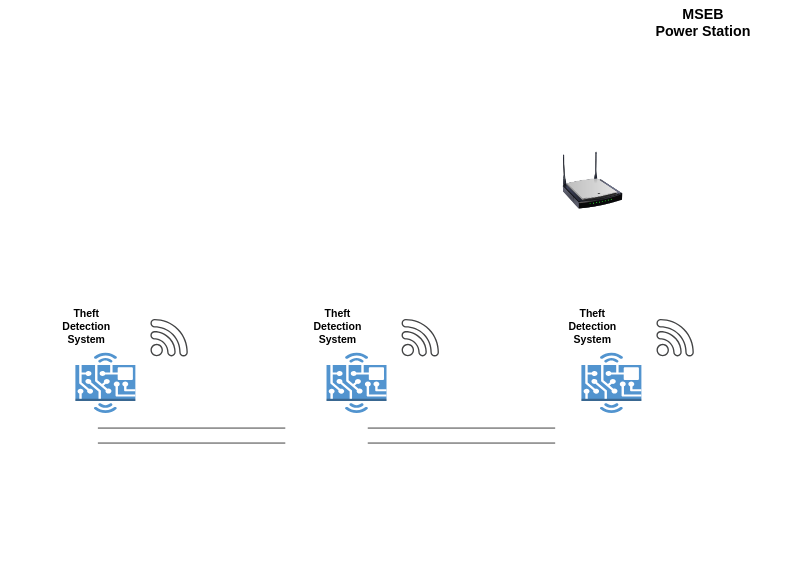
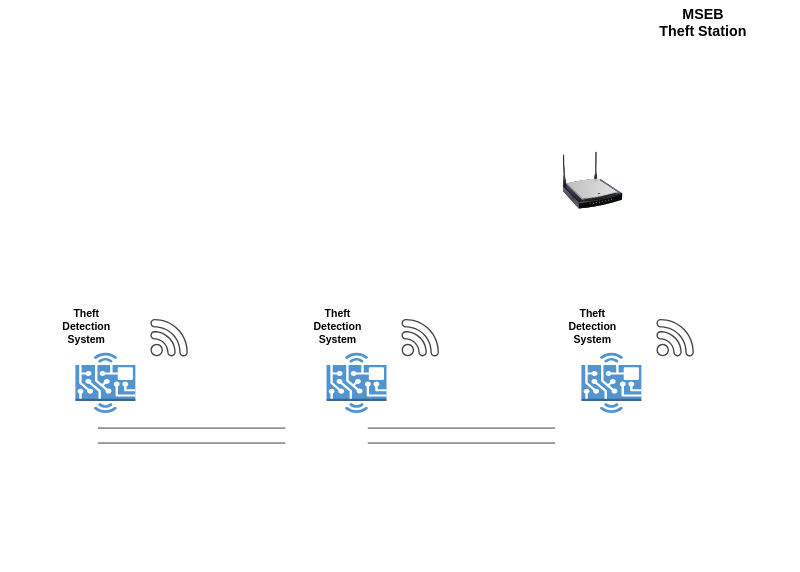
  <mxCell id="0" />
  <mxCell id="1" parent="0" />
  <mxCell id="2" value="" style="shape=image;html=1;verticalAlign=top;verticalLabelPosition=bottom;labelBackgroundColor=#ffffff;imageAspect=0;aspect=fixed;image=https://cdn1.iconfinder.com/data/icons/provincial-electricity-authority-2/64/pole_electric_pole_pole_dance_electronics_electricity-128.png" vertex="1" parent="1"><mxGeometry x="20" y="550.5" width="190" height="190" as="geometry" /></mxCell>
  <mxCell id="3" value="" style="shape=image;html=1;verticalAlign=top;verticalLabelPosition=bottom;labelBackgroundColor=#ffffff;imageAspect=0;aspect=fixed;image=https://cdn1.iconfinder.com/data/icons/provincial-electricity-authority-2/64/pole_electric_pole_pole_dance_electronics_electricity-128.png" vertex="1" parent="1"><mxGeometry x="360" y="550.5" width="180" height="180" as="geometry" /></mxCell>
  <mxCell id="4" value="" style="endArrow=none;html=1;" edge="1" parent="1"><mxGeometry width="50" height="50" relative="1" as="geometry"><mxPoint x="130" y="570.5" as="sourcePoint" /><mxPoint x="380" y="570.5" as="targetPoint" /></mxGeometry></mxCell>
  <mxCell id="5" value="" style="endArrow=none;html=1;" edge="1" parent="1"><mxGeometry width="50" height="50" relative="1" as="geometry"><mxPoint x="130" y="590.5" as="sourcePoint" /><mxPoint x="380" y="590.5" as="targetPoint" /></mxGeometry></mxCell>
  <mxCell id="6" value="" style="outlineConnect=0;dashed=0;verticalLabelPosition=bottom;verticalAlign=top;align=center;html=1;shape=mxgraph.aws3.hardware_board;fillColor=#5294CF;gradientColor=none;" vertex="1" parent="1"><mxGeometry x="100" y="470" width="80" height="80.5" as="geometry" /></mxCell>
  <mxCell id="7" value="" style="pointerEvents=1;shadow=0;dashed=0;html=1;strokeColor=none;fillColor=#434445;aspect=fixed;labelPosition=center;verticalLabelPosition=bottom;verticalAlign=top;align=center;outlineConnect=0;shape=mxgraph.vvd.wi_fi;" vertex="1" parent="1"><mxGeometry x="200" y="425" width="50" height="50" as="geometry" /></mxCell>
  <mxCell id="8" value="" style="image;html=1;image=img/lib/clip_art/networking/Wireless_Router_N_128x128.png" vertex="1" parent="1"><mxGeometry x="750" y="200" width="80" height="80" as="geometry" /></mxCell>
  <mxCell id="9" value="" style="shape=image;html=1;verticalAlign=top;verticalLabelPosition=bottom;labelBackgroundColor=#ffffff;imageAspect=0;aspect=fixed;image=https://cdn1.iconfinder.com/data/icons/provincial-electricity-authority-2/64/station_electricity_power_electricity_position-128.png" vertex="1" parent="1"><mxGeometry x="820" y="60" width="220" height="220" as="geometry" /></mxCell>
  <mxCell id="10" value="" style="shape=image;html=1;verticalAlign=top;verticalLabelPosition=bottom;labelBackgroundColor=#ffffff;imageAspect=0;aspect=fixed;image=https://cdn1.iconfinder.com/data/icons/provincial-electricity-authority-2/64/pole_electric_pole_pole_dance_electronics_electricity-128.png" vertex="1" parent="1"><mxGeometry x="690" y="550.5" width="180" height="180" as="geometry" /></mxCell>
  <mxCell id="11" value="" style="endArrow=none;html=1;" edge="1" parent="1"><mxGeometry width="50" height="50" relative="1" as="geometry"><mxPoint x="490" y="570.5" as="sourcePoint" /><mxPoint x="740" y="570.5" as="targetPoint" /></mxGeometry></mxCell>
  <mxCell id="12" value="" style="endArrow=none;html=1;" edge="1" parent="1"><mxGeometry width="50" height="50" relative="1" as="geometry"><mxPoint x="490" y="590.5" as="sourcePoint" /><mxPoint x="740" y="590.5" as="targetPoint" /></mxGeometry></mxCell>
  <mxCell id="13" value="Theft Detection System" style="text;html=1;strokeColor=none;fillColor=none;align=center;verticalAlign=middle;whiteSpace=wrap;rounded=0;fontStyle=1;fontSize=14;" vertex="1" parent="1"><mxGeometry x="95" y="425" width="40" height="20" as="geometry" /></mxCell>
  <mxCell id="14" value="" style="outlineConnect=0;dashed=0;verticalLabelPosition=bottom;verticalAlign=top;align=center;html=1;shape=mxgraph.aws3.hardware_board;fillColor=#5294CF;gradientColor=none;" vertex="1" parent="1"><mxGeometry x="435" y="470" width="80" height="80.5" as="geometry" /></mxCell>
  <mxCell id="15" value="" style="pointerEvents=1;shadow=0;dashed=0;html=1;strokeColor=none;fillColor=#434445;aspect=fixed;labelPosition=center;verticalLabelPosition=bottom;verticalAlign=top;align=center;outlineConnect=0;shape=mxgraph.vvd.wi_fi;" vertex="1" parent="1"><mxGeometry x="535" y="425" width="50" height="50" as="geometry" /></mxCell>
  <mxCell id="16" value="Theft Detection System" style="text;html=1;strokeColor=none;fillColor=none;align=center;verticalAlign=middle;whiteSpace=wrap;rounded=0;fontStyle=1;fontSize=14;" vertex="1" parent="1"><mxGeometry x="430" y="425" width="40" height="20" as="geometry" /></mxCell>
  <mxCell id="17" value="" style="outlineConnect=0;dashed=0;verticalLabelPosition=bottom;verticalAlign=top;align=center;html=1;shape=mxgraph.aws3.hardware_board;fillColor=#5294CF;gradientColor=none;" vertex="1" parent="1"><mxGeometry x="775" y="470" width="80" height="80.5" as="geometry" /></mxCell>
  <mxCell id="18" value="" style="pointerEvents=1;shadow=0;dashed=0;html=1;strokeColor=none;fillColor=#434445;aspect=fixed;labelPosition=center;verticalLabelPosition=bottom;verticalAlign=top;align=center;outlineConnect=0;shape=mxgraph.vvd.wi_fi;" vertex="1" parent="1"><mxGeometry x="875" y="425" width="50" height="50" as="geometry" /></mxCell>
  <mxCell id="19" value="Theft Detection System" style="text;html=1;strokeColor=none;fillColor=none;align=center;verticalAlign=middle;whiteSpace=wrap;rounded=0;fontStyle=1;fontSize=14;" vertex="1" parent="1"><mxGeometry x="770" y="425" width="40" height="20" as="geometry" /></mxCell>
- <mxCell id="20" value="MSEB &lt;br&gt;Power Station" style="text;html=1;strokeColor=none;fillColor=none;align=center;verticalAlign=middle;whiteSpace=wrap;rounded=0;fontSize=19;fontStyle=1" vertex="1" parent="1"><mxGeometry x="830" y="20" width="215" height="20" as="geometry" /></mxCell>
+ <mxCell id="20" value="MSEB &lt;br&gt;Theft Station" style="text;html=1;strokeColor=none;fillColor=none;align=center;verticalAlign=middle;whiteSpace=wrap;rounded=0;fontSize=19;fontStyle=1" vertex="1" parent="1"><mxGeometry x="830" y="20" width="215" height="20" as="geometry" /></mxCell>
